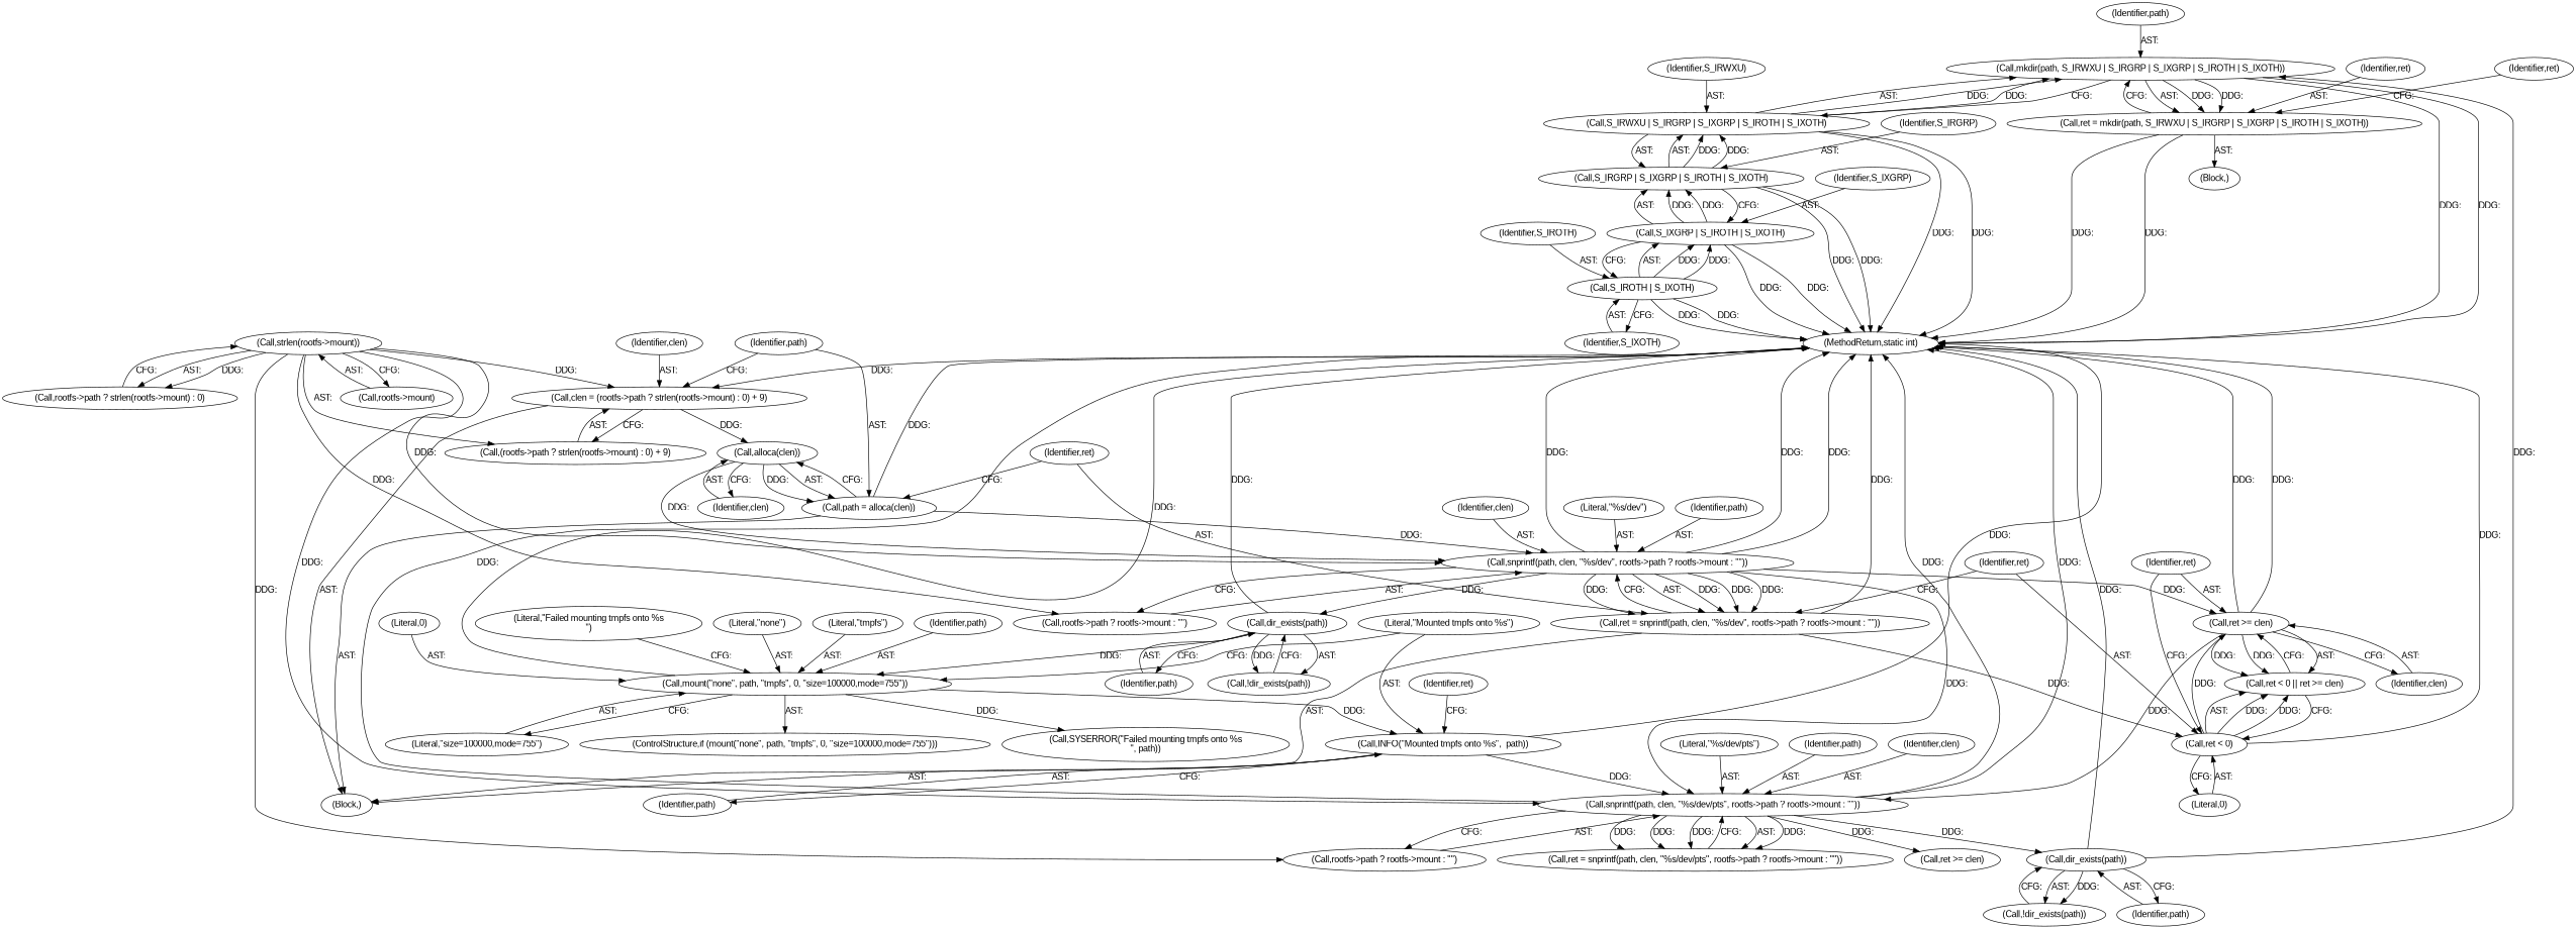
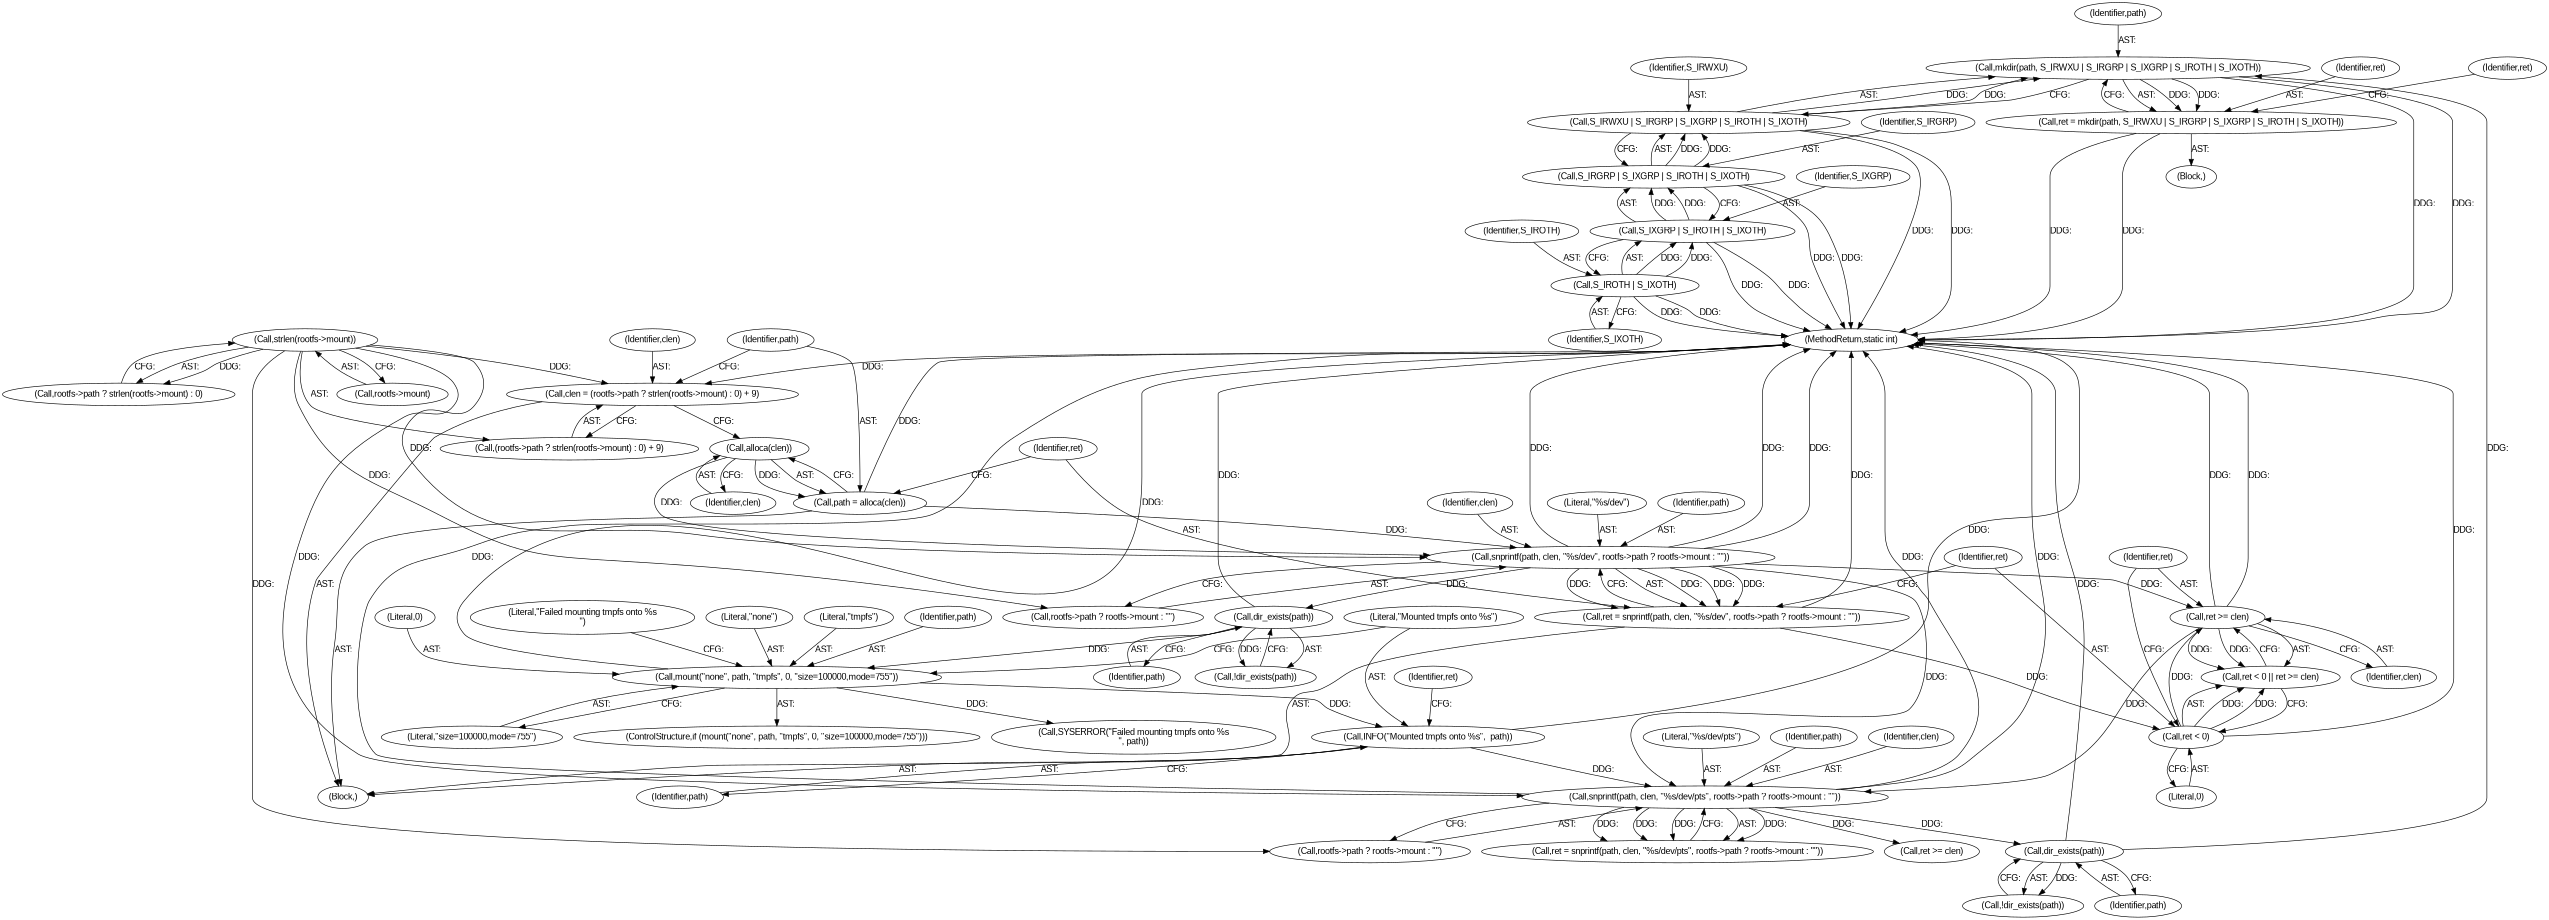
  digraph {
    fontname="Liberation Sans"
    node [fontname="Liberation Sans"]
    edge [fontname="Liberation Sans"]
    n1 [label="(Call,mkdir(path, S_IRWXU | S_IRGRP | S_IXGRP | S_IROTH | S_IXOTH))"]
    n2 [label="(Call,S_IRWXU | S_IRGRP | S_IXGRP | S_IROTH | S_IXOTH)"]
    n3 [label="(Call,ret = mkdir(path, S_IRWXU | S_IRGRP | S_IXGRP | S_IROTH | S_IXOTH))"]
    n4 [label="(MethodReturn,static int)"]
    n5 [label="(Call,S_IRGRP | S_IXGRP | S_IROTH | S_IXOTH)"]
    n6 [label="(Block,)"]
    n7 [label="(Call,clen = (rootfs->path ? strlen(rootfs->mount) : 0) + 9)"]
    n8 [label="(Call,dir_exists(path))"]
    n9 [label="(Call,!dir_exists(path))"]
    n10 [label="(Identifier,path)"]
    n11 [label="(Call,snprintf(path, clen, \"%s/dev/pts\", rootfs->path ? rootfs->mount : \"\"))"]
    n12 [label="(Call,ret >= clen)"]
    n13 [label="(Call,rootfs->path ? rootfs->mount : \"\")"]
    n14 [label="(Call,ret = snprintf(path, clen, \"%s/dev/pts\", rootfs->path ? rootfs->mount : \"\"))"]
    n15 [label="(Call,INFO(\"Mounted tmpfs onto %s\",  path))"]
    n16 [label="(Identifier,path)"]
    n17 [label="(Block,)"]
    n18 [label="(Call,mount(\"none\", path, \"tmpfs\", 0, \"size=100000,mode=755\"))"]
    n19 [label="(Literal,\"size=100000,mode=755\")"]
    n20 [label="(ControlStructure,if (mount(\"none\", path, \"tmpfs\", 0, \"size=100000,mode=755\")))"]
    n21 [label="(Call,SYSERROR(\"Failed mounting tmpfs onto %s\n\", path))"]
    n22 [label="(Call,dir_exists(path))"]
    n23 [label="(Call,!dir_exists(path))"]
    n24 [label="(Identifier,path)"]
    n25 [label="(Call,snprintf(path, clen, \"%s/dev\", rootfs->path ? rootfs->mount : \"\"))"]
    n26 [label="(Call,ret >= clen)"]
    n27 [label="(Call,ret = snprintf(path, clen, \"%s/dev\", rootfs->path ? rootfs->mount : \"\"))"]
    n28 [label="(Call,rootfs->path ? rootfs->mount : \"\")"]
    n29 [label="(Identifier,clen)"]
    n30 [label="(Call,ret < 0 || ret >= clen)"]
    n31 [label="(Call,ret < 0)"]
    n32 [label="(Call,path = alloca(clen))"]
    n33 [label="(Call,alloca(clen))"]
    n34 [label="(Identifier,clen)"]
    n35 [label="(Call,(rootfs->path ? strlen(rootfs->mount) : 0) + 9)"]
    n36 [label="(Call,strlen(rootfs->mount))"]
    n37 [label="(Call,rootfs->mount)"]
    n38 [label="(Call,rootfs->path ? strlen(rootfs->mount) : 0)"]
    n39 [label="(Literal,0)"]
    n40 [label="(Call,S_IXGRP | S_IROTH | S_IXOTH)"]
    n41 [label="(Call,S_IROTH | S_IXOTH)"]
    n42 [label="(Identifier,S_IXOTH)"]
    n43 [label="(Identifier,ret)"]
    n44 [label="(Identifier,path)"]
    n45 [label="(Identifier,S_IXGRP)"]
    n46 [label="(Literal,\"%s/dev/pts\")"]
    n47 [label="(Identifier,ret)"]
    n48 [label="(Literal,\"none\")"]
    n49 [label="(Identifier,ret)"]
    n50 [label="(Identifier,S_IROTH)"]
    n51 [label="(Identifier,ret)"]
    n52 [label="(Identifier,clen)"]
    n53 [label="(Identifier,path)"]
    n54 [label="(Identifier,path)"]
    n55 [label="(Literal,\"tmpfs\")"]
    n56 [label="(Identifier,S_IRWXU)"]
    n57 [label="(Identifier,clen)"]
    n58 [label="(Identifier,ret)"]
    n59 [label="(Identifier,path)"]
    n60 [label="(Identifier,ret)"]
    n61 [label="(Literal,\"Mounted tmpfs onto %s\")"]
    n62 [label="(Literal,\"%s/dev\")"]
    n63 [label="(Literal,0)"]
    n64 [label="(Literal,\"Failed mounting tmpfs onto %s\n\")"]
    n65 [label="(Identifier,path)"]
    n66 [label="(Identifier,S_IRGRP)"]
    n67 [label="(Identifier,clen)"]
    n1 -> n2 [label="CFG: "]
    n1 -> n3 [label="AST: "]
    n1 -> n3 [label="DDG: "]
    n1 -> n3 [label="DDG: "]
    n1 -> n4 [label="DDG: "]
    n1 -> n4 [label="DDG: "]
    n2 -> n1 [label="AST: "]
    n2 -> n1 [label="DDG: "]
    n2 -> n1 [label="DDG: "]
    n2 -> n4 [label="DDG: "]
    n2 -> n4 [label="DDG: "]
-   n2 -> n5 [label="AST: "]
+   n2 -> n5 [label="CFG: "]
    n3 -> n1 [label="CFG: "]
    n3 -> n4 [label="DDG: "]
    n3 -> n4 [label="DDG: "]
    n3 -> n6 [label="AST: "]
    n4 -> n7 [label="DDG: "]
    n5 -> n2 [label="AST: "]
    n5 -> n2 [label="DDG: "]
    n5 -> n2 [label="DDG: "]
    n5 -> n4 [label="DDG: "]
    n5 -> n4 [label="DDG: "]
    n5 -> n40 [label="CFG: "]
    n7 -> n17 [label="AST: "]
-   n7 -> n33 [label="DDG: "]
+   n7 -> n33 [label="CFG: "]
    n7 -> n35 [label="CFG: "]
    n8 -> n1 [label="DDG: "]
    n8 -> n4 [label="DDG: "]
    n8 -> n9 [label="AST: "]
    n8 -> n9 [label="DDG: "]
    n8 -> n10 [label="CFG: "]
    n9 -> n8 [label="CFG: "]
    n10 -> n8 [label="AST: "]
    n11 -> n4 [label="DDG: "]
    n11 -> n4 [label="DDG: "]
    n11 -> n4 [label="DDG: "]
    n11 -> n8 [label="DDG: "]
    n11 -> n12 [label="DDG: "]
    n11 -> n13 [label="CFG: "]
    n11 -> n14 [label="AST: "]
    n11 -> n14 [label="DDG: "]
    n11 -> n14 [label="DDG: "]
    n11 -> n14 [label="DDG: "]
    n11 -> n14 [label="DDG: "]
    n13 -> n11 [label="AST: "]
    n14 -> n11 [label="CFG: "]
    n15 -> n4 [label="DDG: "]
    n15 -> n11 [label="DDG: "]
    n15 -> n16 [label="CFG: "]
    n15 -> n17 [label="AST: "]
    n16 -> n15 [label="AST: "]
    n18 -> n4 [label="DDG: "]
    n18 -> n15 [label="DDG: "]
    n18 -> n19 [label="CFG: "]
    n18 -> n20 [label="AST: "]
    n18 -> n21 [label="DDG: "]
    n19 -> n18 [label="AST: "]
    n22 -> n4 [label="DDG: "]
    n22 -> n18 [label="DDG: "]
    n22 -> n23 [label="AST: "]
    n22 -> n23 [label="DDG: "]
    n22 -> n24 [label="CFG: "]
    n23 -> n22 [label="CFG: "]
    n24 -> n22 [label="AST: "]
    n25 -> n4 [label="DDG: "]
    n25 -> n4 [label="DDG: "]
    n25 -> n4 [label="DDG: "]
    n25 -> n11 [label="DDG: "]
    n25 -> n22 [label="DDG: "]
    n25 -> n26 [label="DDG: "]
    n25 -> n27 [label="AST: "]
    n25 -> n27 [label="DDG: "]
    n25 -> n27 [label="DDG: "]
    n25 -> n27 [label="DDG: "]
    n25 -> n27 [label="DDG: "]
    n25 -> n28 [label="CFG: "]
    n26 -> n4 [label="DDG: "]
    n26 -> n4 [label="DDG: "]
    n26 -> n11 [label="DDG: "]
    n26 -> n29 [label="CFG: "]
    n26 -> n30 [label="AST: "]
    n26 -> n30 [label="DDG: "]
    n26 -> n30 [label="DDG: "]
    n27 -> n4 [label="DDG: "]
    n27 -> n17 [label="AST: "]
    n27 -> n25 [label="CFG: "]
    n27 -> n31 [label="DDG: "]
    n28 -> n25 [label="AST: "]
    n29 -> n26 [label="AST: "]
    n30 -> n26 [label="CFG: "]
    n30 -> n31 [label="CFG: "]
    n31 -> n4 [label="DDG: "]
    n31 -> n26 [label="DDG: "]
    n31 -> n30 [label="AST: "]
    n31 -> n30 [label="DDG: "]
    n31 -> n30 [label="DDG: "]
    n31 -> n39 [label="CFG: "]
    n32 -> n4 [label="DDG: "]
    n32 -> n17 [label="AST: "]
    n32 -> n25 [label="DDG: "]
    n32 -> n33 [label="CFG: "]
    n33 -> n25 [label="DDG: "]
    n33 -> n32 [label="AST: "]
    n33 -> n32 [label="DDG: "]
    n33 -> n34 [label="CFG: "]
    n34 -> n33 [label="AST: "]
    n35 -> n7 [label="AST: "]
    n36 -> n7 [label="DDG: "]
    n36 -> n11 [label="DDG: "]
    n36 -> n13 [label="DDG: "]
    n36 -> n25 [label="DDG: "]
    n36 -> n28 [label="DDG: "]
    n36 -> n35 [label="AST: "]
    n36 -> n37 [label="CFG: "]
    n36 -> n38 [label="AST: "]
    n36 -> n38 [label="DDG: "]
    n37 -> n36 [label="AST: "]
    n38 -> n36 [label="CFG: "]
    n39 -> n31 [label="AST: "]
    n40 -> n4 [label="DDG: "]
    n40 -> n4 [label="DDG: "]
    n40 -> n5 [label="AST: "]
    n40 -> n5 [label="DDG: "]
    n40 -> n5 [label="DDG: "]
    n40 -> n41 [label="CFG: "]
    n41 -> n4 [label="DDG: "]
    n41 -> n4 [label="DDG: "]
    n41 -> n40 [label="AST: "]
    n41 -> n40 [label="DDG: "]
    n41 -> n40 [label="DDG: "]
    n41 -> n42 [label="CFG: "]
    n42 -> n41 [label="AST: "]
    n43 -> n15 [label="CFG: "]
    n44 -> n7 [label="CFG: "]
    n44 -> n32 [label="AST: "]
    n45 -> n40 [label="AST: "]
    n46 -> n11 [label="AST: "]
    n47 -> n27 [label="AST: "]
    n47 -> n32 [label="CFG: "]
    n48 -> n18 [label="AST: "]
    n49 -> n3 [label="AST: "]
    n50 -> n41 [label="AST: "]
    n51 -> n3 [label="CFG: "]
    n52 -> n7 [label="AST: "]
    n53 -> n11 [label="AST: "]
    n54 -> n1 [label="AST: "]
    n55 -> n18 [label="AST: "]
    n56 -> n2 [label="AST: "]
    n57 -> n25 [label="AST: "]
    n58 -> n27 [label="CFG: "]
    n58 -> n31 [label="AST: "]
    n59 -> n18 [label="AST: "]
    n60 -> n26 [label="AST: "]
    n60 -> n31 [label="CFG: "]
    n61 -> n15 [label="AST: "]
    n61 -> n18 [label="CFG: "]
    n62 -> n25 [label="AST: "]
    n63 -> n18 [label="AST: "]
    n64 -> n18 [label="CFG: "]
    n65 -> n25 [label="AST: "]
    n66 -> n5 [label="AST: "]
    n67 -> n11 [label="AST: "]
  }
